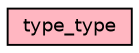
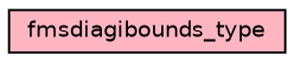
  digraph {
    rankdir=LR
-   n1 [color=black fillcolor=lightpink fontname=Helvetica fontsize=10 height=0.2 label=type_type shape=record style=filled width=0.4]
+   n1 [color=black fillcolor=lightpink fontname=Helvetica fontsize=10 height=0.2 label=fmsdiagibounds_type shape=record style=filled width=0.4]
  }
